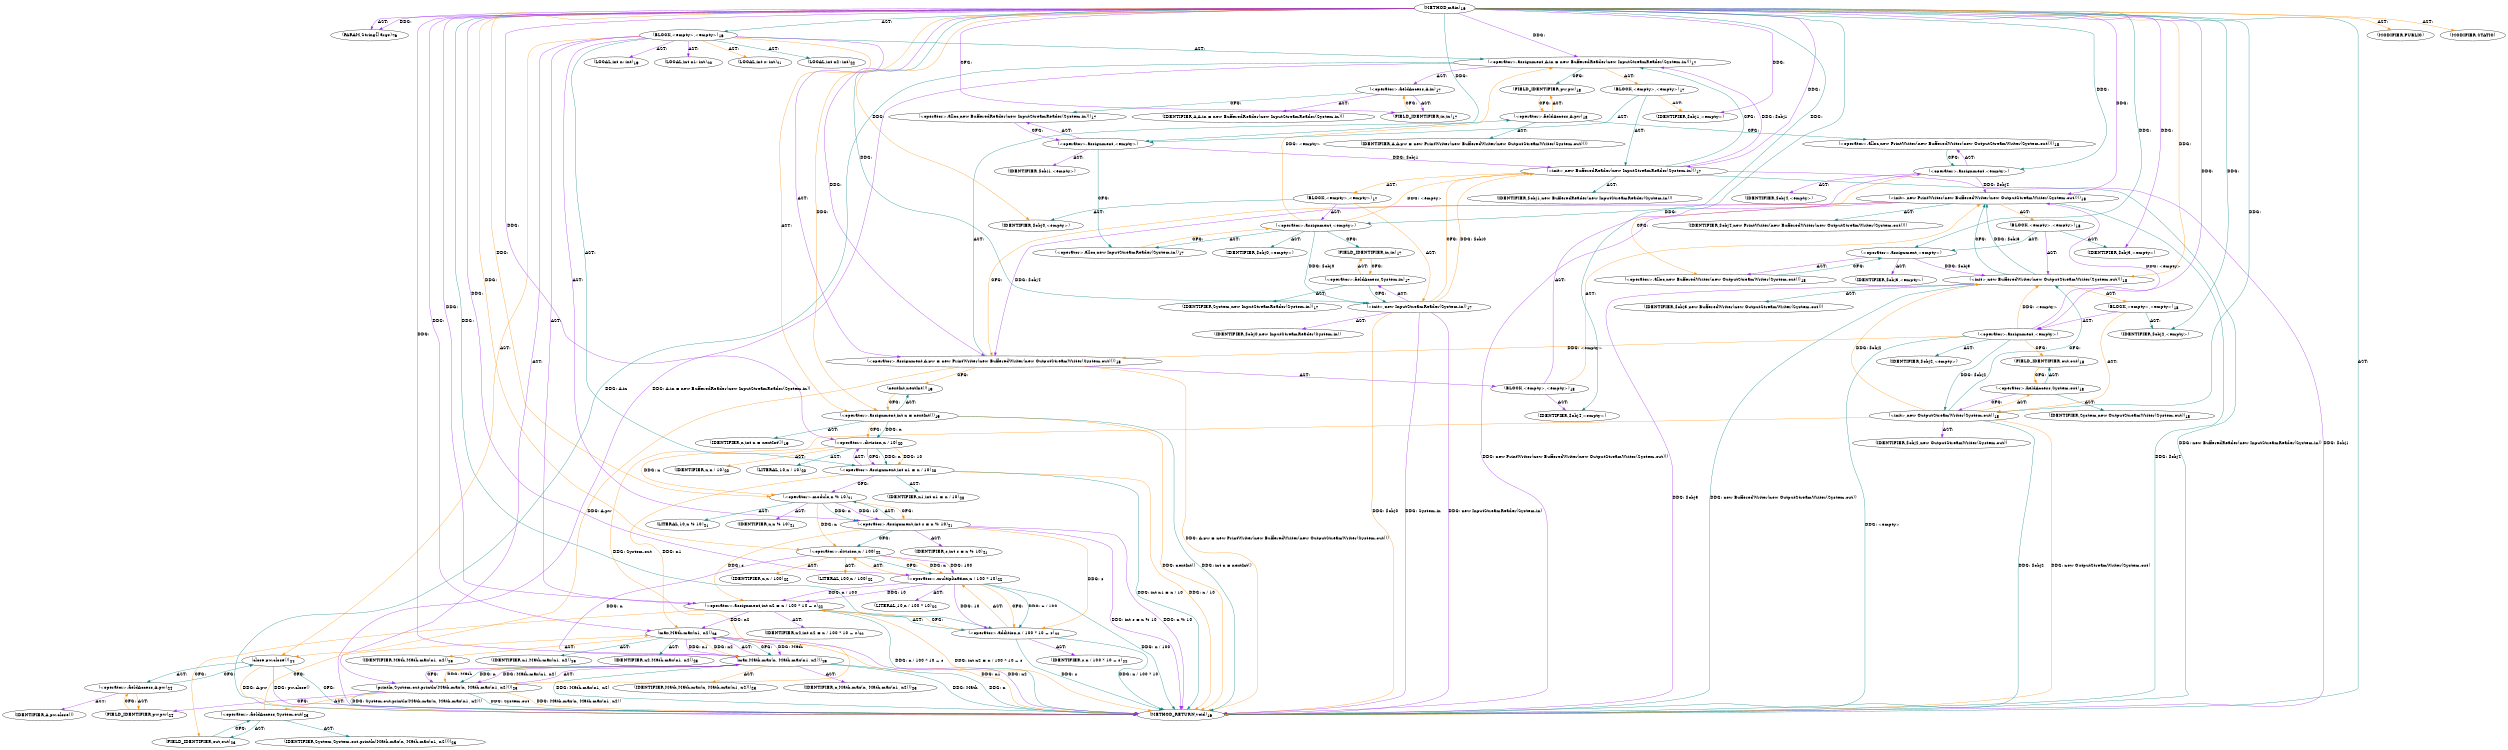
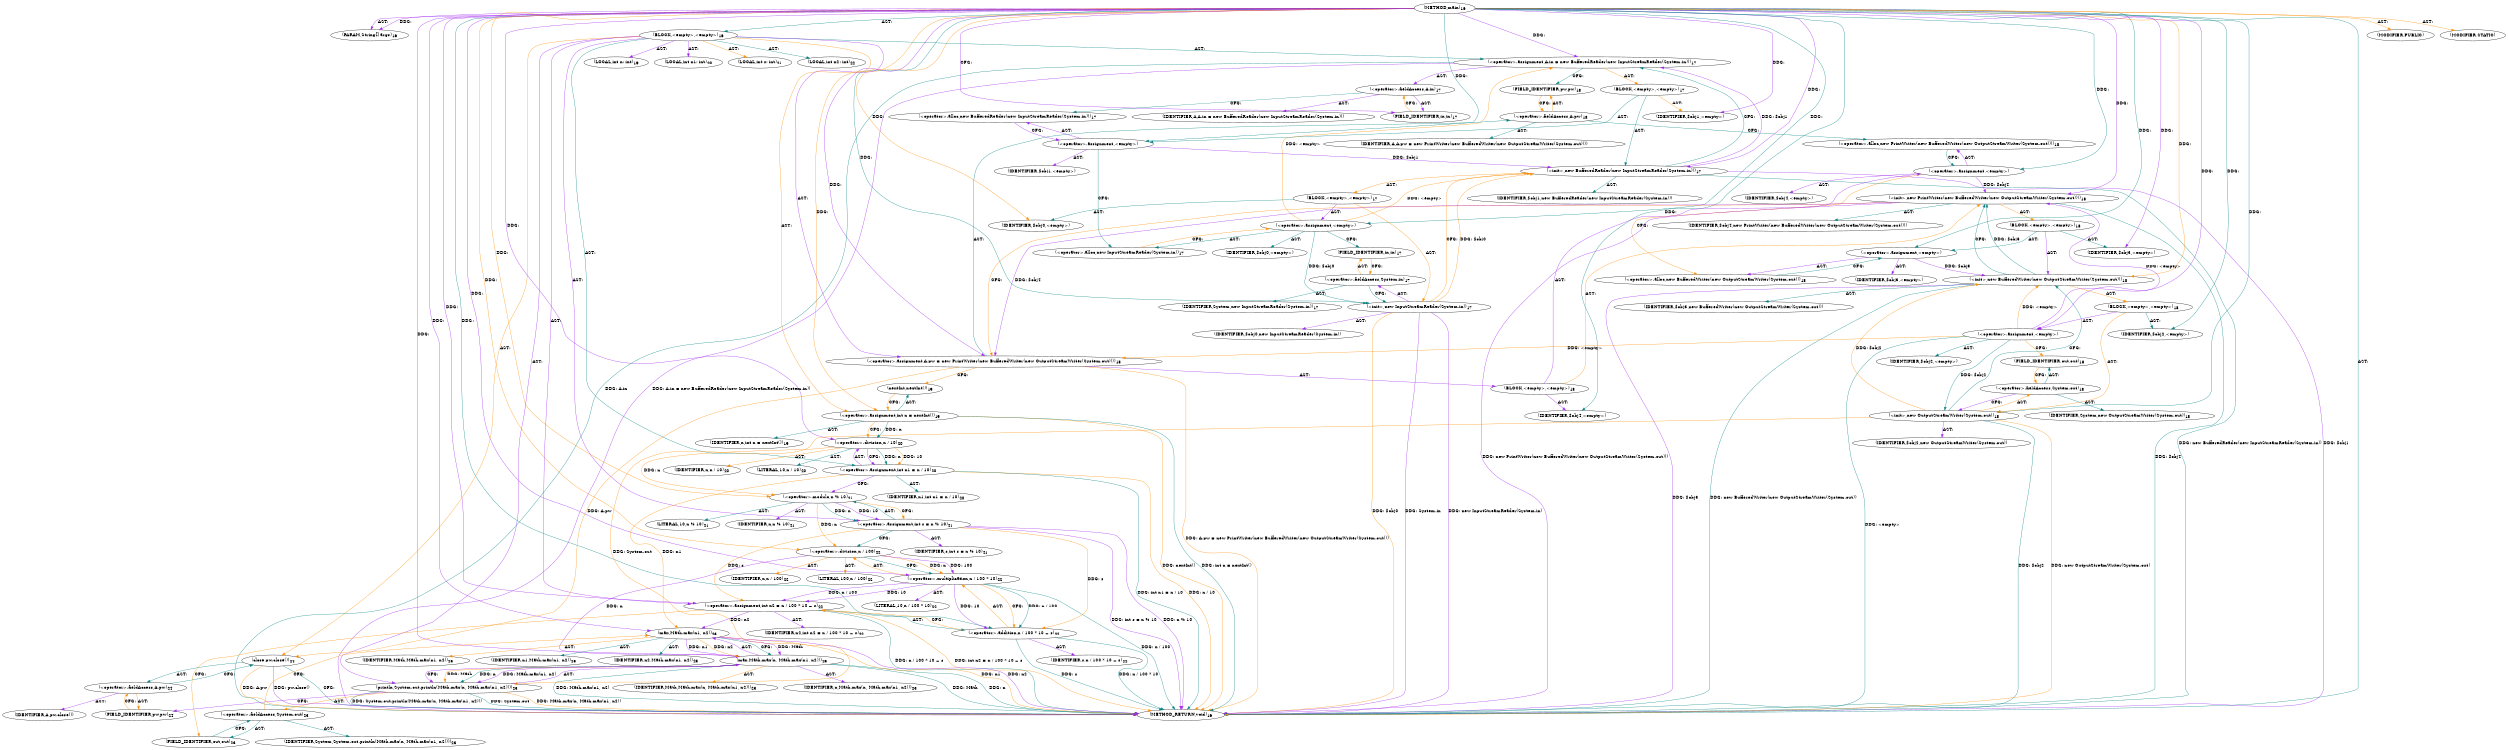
  digraph {
    edge [color=teal]
    n1 [label=<(METHOD,main)<SUB>16</SUB>>]
-   n2 [label=<(PARAM,String[] args)<SUB>76</SUB>>]
+   n2 [label=<(PARAM,String[] args)<SUB>16</SUB>>]
    n3 [label=<(BLOCK,&lt;empty&gt;,&lt;empty&gt;)<SUB>16</SUB>>]
    n4 [label=<(&lt;operator&gt;.assignment,A.in = new BufferedReader(new InputStreamReader(System.in)))<SUB>17</SUB>>]
    n5 [label=<(FIELD_IDENTIFIER,in,in)<SUB>17</SUB>>]
    n6 [label=<(&lt;operator&gt;.assignment,&lt;empty&gt;)>]
    n7 [label=<(&lt;init&gt;,new BufferedReader(new InputStreamReader(System.in)))<SUB>17</SUB>>]
    n8 [label=<(&lt;operator&gt;.assignment,&lt;empty&gt;)>]
    n9 [label=<(&lt;init&gt;,new InputStreamReader(System.in))<SUB>17</SUB>>]
    n10 [label=<(IDENTIFIER,$obj0,&lt;empty&gt;)>]
    n11 [label=<(IDENTIFIER,$obj1,&lt;empty&gt;)>]
    n12 [label=<(&lt;operator&gt;.assignment,A.pw = new PrintWriter(new BufferedWriter(new OutputStreamWriter(System.out))))<SUB>18</SUB>>]
    n13 [label=<(&lt;operator&gt;.assignment,&lt;empty&gt;)>]
    n14 [label=<(&lt;init&gt;,new PrintWriter(new BufferedWriter(new OutputStreamWriter(System.out))))<SUB>18</SUB>>]
    n15 [label=<(&lt;operator&gt;.assignment,&lt;empty&gt;)>]
    n16 [label=<(&lt;init&gt;,new BufferedWriter(new OutputStreamWriter(System.out)))<SUB>18</SUB>>]
    n17 [label=<(&lt;operator&gt;.assignment,&lt;empty&gt;)>]
    n18 [label=<(&lt;init&gt;,new OutputStreamWriter(System.out))<SUB>18</SUB>>]
    n19 [label=<(IDENTIFIER,$obj2,&lt;empty&gt;)>]
    n20 [label=<(IDENTIFIER,$obj3,&lt;empty&gt;)>]
    n21 [label=<(IDENTIFIER,$obj4,&lt;empty&gt;)>]
    n22 [label=<(&lt;operator&gt;.assignment,int n = nextInt())<SUB>19</SUB>>]
    n23 [label=<(&lt;operator&gt;.division,n / 10)<SUB>20</SUB>>]
    n24 [label=<(&lt;operator&gt;.modulo,n % 10)<SUB>21</SUB>>]
    n25 [label=<(&lt;operator&gt;.assignment,int n2 = n / 100 * 10 + s)<SUB>22</SUB>>]
    n26 [label=<(&lt;operator&gt;.addition,n / 100 * 10 + s)<SUB>22</SUB>>]
    n27 [label=<(&lt;operator&gt;.multiplication,n / 100 * 10)<SUB>22</SUB>>]
    n28 [label=<(&lt;operator&gt;.division,n / 100)<SUB>22</SUB>>]
    n29 [label=<(max,Math.max(n, Math.max(n1, n2)))<SUB>23</SUB>>]
    n30 [label=<(max,Math.max(n1, n2))<SUB>23</SUB>>]
    n31 [label=<(MODIFIER,PUBLIC)>]
    n32 [label=<(MODIFIER,STATIC)>]
    n33 [label=<(METHOD_RETURN,void)<SUB>16</SUB>>]
    n34 [label=<(LOCAL,int n: int)<SUB>19</SUB>>]
    n35 [label=<(LOCAL,int n1: int)<SUB>20</SUB>>]
    n36 [label=<(&lt;operator&gt;.assignment,int n1 = n / 10)<SUB>20</SUB>>]
    n37 [label=<(LOCAL,int s: int)<SUB>21</SUB>>]
    n38 [label=<(&lt;operator&gt;.assignment,int s = n % 10)<SUB>21</SUB>>]
    n39 [label=<(LOCAL,int n2: int)<SUB>22</SUB>>]
    n40 [label=<(println,System.out.println(Math.max(n, Math.max(n1, n2))))<SUB>23</SUB>>]
    n41 [label=<(close,pw.close())<SUB>24</SUB>>]
    n42 [label=<(&lt;operator&gt;.fieldAccess,A.in)<SUB>17</SUB>>]
    n43 [label=<(BLOCK,&lt;empty&gt;,&lt;empty&gt;)<SUB>17</SUB>>]
    n44 [label=<(FIELD_IDENTIFIER,pw,pw)<SUB>18</SUB>>]
    n45 [label=<(&lt;operator&gt;.alloc,new BufferedReader(new InputStreamReader(System.in)))<SUB>17</SUB>>]
    n46 [label=<(IDENTIFIER,$obj1,&lt;empty&gt;)>]
    n47 [label=<(&lt;operator&gt;.alloc,new InputStreamReader(System.in))<SUB>17</SUB>>]
    n48 [label=<(IDENTIFIER,$obj1,new BufferedReader(new InputStreamReader(System.in)))>]
    n49 [label=<(BLOCK,&lt;empty&gt;,&lt;empty&gt;)<SUB>17</SUB>>]
    n50 [label=<(IDENTIFIER,$obj0,&lt;empty&gt;)>]
    n51 [label=<(FIELD_IDENTIFIER,in,in)<SUB>17</SUB>>]
    n52 [label=<(IDENTIFIER,$obj0,new InputStreamReader(System.in))>]
    n53 [label=<(&lt;operator&gt;.fieldAccess,System.in)<SUB>17</SUB>>]
    n54 [label=<(&lt;operator&gt;.fieldAccess,A.pw)<SUB>18</SUB>>]
    n55 [label=<(BLOCK,&lt;empty&gt;,&lt;empty&gt;)<SUB>18</SUB>>]
    n56 [label=<(nextInt,nextInt())<SUB>19</SUB>>]
    n57 [label=<(&lt;operator&gt;.alloc,new PrintWriter(new BufferedWriter(new OutputStreamWriter(System.out))))<SUB>18</SUB>>]
    n58 [label=<(IDENTIFIER,$obj4,&lt;empty&gt;)>]
    n59 [label=<(&lt;operator&gt;.alloc,new BufferedWriter(new OutputStreamWriter(System.out)))<SUB>18</SUB>>]
    n60 [label=<(IDENTIFIER,$obj4,new PrintWriter(new BufferedWriter(new OutputStreamWriter(System.out))))>]
    n61 [label=<(BLOCK,&lt;empty&gt;,&lt;empty&gt;)<SUB>18</SUB>>]
    n62 [label=<(IDENTIFIER,$obj3,&lt;empty&gt;)>]
    n63 [label=<(IDENTIFIER,$obj3,new BufferedWriter(new OutputStreamWriter(System.out)))>]
    n64 [label=<(BLOCK,&lt;empty&gt;,&lt;empty&gt;)<SUB>18</SUB>>]
    n65 [label=<(IDENTIFIER,$obj2,&lt;empty&gt;)>]
    n66 [label=<(FIELD_IDENTIFIER,out,out)<SUB>18</SUB>>]
    n67 [label=<(IDENTIFIER,$obj2,new OutputStreamWriter(System.out))>]
    n68 [label=<(&lt;operator&gt;.fieldAccess,System.out)<SUB>18</SUB>>]
    n69 [label=<(IDENTIFIER,n,int n = nextInt())<SUB>19</SUB>>]
    n70 [label=<(IDENTIFIER,n,n / 10)<SUB>20</SUB>>]
    n71 [label=<(LITERAL,10,n / 10)<SUB>20</SUB>>]
    n72 [label=<(IDENTIFIER,n,n % 10)<SUB>21</SUB>>]
    n73 [label=<(LITERAL,10,n % 10)<SUB>21</SUB>>]
    n74 [label=<(IDENTIFIER,n2,int n2 = n / 100 * 10 + s)<SUB>22</SUB>>]
    n75 [label=<(FIELD_IDENTIFIER,out,out)<SUB>23</SUB>>]
    n76 [label=<(IDENTIFIER,s,n / 100 * 10 + s)<SUB>22</SUB>>]
    n77 [label=<(LITERAL,10,n / 100 * 10)<SUB>22</SUB>>]
    n78 [label=<(IDENTIFIER,n,n / 100)<SUB>22</SUB>>]
    n79 [label=<(LITERAL,100,n / 100)<SUB>22</SUB>>]
    n80 [label=<(IDENTIFIER,Math,Math.max(n, Math.max(n1, n2)))<SUB>23</SUB>>]
    n81 [label=<(IDENTIFIER,n,Math.max(n, Math.max(n1, n2)))<SUB>23</SUB>>]
    n82 [label=<(IDENTIFIER,Math,Math.max(n1, n2))<SUB>23</SUB>>]
    n83 [label=<(IDENTIFIER,n1,Math.max(n1, n2))<SUB>23</SUB>>]
    n84 [label=<(IDENTIFIER,n2,Math.max(n1, n2))<SUB>23</SUB>>]
    n85 [label=<(IDENTIFIER,n1,int n1 = n / 10)<SUB>20</SUB>>]
    n86 [label=<(IDENTIFIER,s,int s = n % 10)<SUB>21</SUB>>]
    n87 [label=<(&lt;operator&gt;.fieldAccess,System.out)<SUB>23</SUB>>]
    n88 [label=<(FIELD_IDENTIFIER,pw,pw)<SUB>24</SUB>>]
    n89 [label=<(&lt;operator&gt;.fieldAccess,A.pw)<SUB>24</SUB>>]
    n90 [label=<(IDENTIFIER,A,A.in = new BufferedReader(new InputStreamReader(System.in)))>]
    n91 [label=<(IDENTIFIER,System,new InputStreamReader(System.in))<SUB>17</SUB>>]
    n92 [label=<(IDENTIFIER,A,A.pw = new PrintWriter(new BufferedWriter(new OutputStreamWriter(System.out))))>]
    n93 [label=<(IDENTIFIER,System,new OutputStreamWriter(System.out))<SUB>18</SUB>>]
    n94 [label=<(IDENTIFIER,System,System.out.println(Math.max(n, Math.max(n1, n2))))<SUB>23</SUB>>]
    n95 [label=<(IDENTIFIER,A,pw.close())>]
    n1 -> n2 [color=purple label="AST: "]
    n1 -> n2 [color=purple label="DDG: "]
    n1 -> n3 [label="AST: "]
    n1 -> n4 [color=purple label="DDG: "]
    n1 -> n5 [color=purple label="CFG: "]
    n1 -> n6 [label="DDG: "]
    n1 -> n7 [color=purple label="DDG: "]
    n1 -> n8 [label="DDG: "]
    n1 -> n9 [label="DDG: "]
    n1 -> n10 [color=darkorange label="DDG: "]
    n1 -> n11 [color=purple label="DDG: "]
    n1 -> n12 [color=purple label="DDG: "]
    n1 -> n13 [label="DDG: "]
    n1 -> n14 [color=purple label="DDG: "]
    n1 -> n15 [label="DDG: "]
    n1 -> n16 [color=darkorange label="DDG: "]
    n1 -> n17 [color=purple label="DDG: "]
    n1 -> n18 [label="DDG: "]
    n1 -> n19 [label="DDG: "]
    n1 -> n20 [color=purple label="DDG: "]
    n1 -> n21 [label="DDG: "]
    n1 -> n22 [color=darkorange label="DDG: "]
    n1 -> n23 [color=purple label="DDG: "]
    n1 -> n24 [color=darkorange label="DDG: "]
    n1 -> n25 [color=purple label="DDG: "]
    n1 -> n26 [label="DDG: "]
    n1 -> n27 [color=purple label="DDG: "]
    n1 -> n28 [color=darkorange label="DDG: "]
    n1 -> n29 [color=purple label="DDG: "]
    n1 -> n30 [color=purple label="DDG: "]
    n1 -> n31 [color=darkorange label="AST: "]
    n1 -> n32 [color=darkorange label="AST: "]
    n1 -> n33 [label="AST: "]
    n3 -> n4 [label="AST: "]
    n3 -> n12 [color=purple label="AST: "]
    n3 -> n22 [color=darkorange label="AST: "]
    n3 -> n25 [color=purple label="AST: "]
    n3 -> n34 [color=purple label="AST: "]
    n3 -> n35 [color=purple label="AST: "]
    n3 -> n36 [label="AST: "]
    n3 -> n37 [color=darkorange label="AST: "]
    n3 -> n38 [color=purple label="AST: "]
    n3 -> n39 [label="AST: "]
    n3 -> n40 [color=purple label="AST: "]
    n3 -> n41 [color=darkorange label="AST: "]
    n4 -> n33 [label="DDG: A.in"]
    n4 -> n33 [color=purple label="DDG: A.in = new BufferedReader(new InputStreamReader(System.in))"]
    n4 -> n42 [color=purple label="AST: "]
    n4 -> n43 [color=darkorange label="AST: "]
    n4 -> n44 [label="CFG: "]
    n5 -> n42 [color=darkorange label="CFG: "]
    n6 -> n7 [color=purple label="DDG: $obj1"]
    n6 -> n45 [color=purple label="AST: "]
    n6 -> n46 [color=purple label="AST: "]
    n6 -> n47 [label="CFG: "]
    n7 -> n4 [label="CFG: "]
    n7 -> n4 [color=purple label="DDG: $obj1"]
    n7 -> n33 [color=purple label="DDG: $obj1"]
    n7 -> n33 [label="DDG: new BufferedReader(new InputStreamReader(System.in))"]
    n7 -> n48 [label="AST: "]
    n7 -> n49 [color=darkorange label="AST: "]
    n8 -> n4 [color=darkorange label="DDG: &lt;empty&gt;"]
    n8 -> n7 [color=darkorange label="DDG: &lt;empty&gt;"]
    n8 -> n9 [label="DDG: $obj0"]
    n8 -> n47 [label="AST: "]
    n8 -> n50 [label="AST: "]
    n8 -> n51 [label="CFG: "]
    n9 -> n7 [color=darkorange label="CFG: "]
    n9 -> n7 [color=darkorange label="DDG: $obj0"]
    n9 -> n33 [color=darkorange label="DDG: $obj0"]
    n9 -> n33 [color=purple label="DDG: System.in"]
    n9 -> n33 [color=purple label="DDG: new InputStreamReader(System.in)"]
    n9 -> n52 [color=purple label="AST: "]
    n9 -> n53 [color=purple label="AST: "]
    n12 -> n33 [color=darkorange label="DDG: A.pw = new PrintWriter(new BufferedWriter(new OutputStreamWriter(System.out)))"]
    n12 -> n41 [color=darkorange label="DDG: A.pw"]
    n12 -> n54 [label="AST: "]
    n12 -> n55 [color=purple label="AST: "]
    n12 -> n56 [color=darkorange label="CFG: "]
    n13 -> n14 [color=purple label="DDG: $obj4"]
    n13 -> n57 [color=purple label="AST: "]
    n13 -> n58 [color=purple label="AST: "]
    n13 -> n59 [color=darkorange label="CFG: "]
    n14 -> n12 [color=darkorange label="CFG: "]
    n14 -> n12 [color=purple label="DDG: $obj4"]
    n14 -> n33 [label="DDG: $obj4"]
    n14 -> n33 [color=purple label="DDG: new PrintWriter(new BufferedWriter(new OutputStreamWriter(System.out)))"]
    n14 -> n60 [label="AST: "]
    n14 -> n61 [color=darkorange label="AST: "]
    n15 -> n16 [color=purple label="DDG: $obj3"]
    n15 -> n59 [color=purple label="AST: "]
    n15 -> n62 [color=purple label="AST: "]
    n16 -> n14 [label="CFG: "]
    n16 -> n14 [label="DDG: $obj3"]
    n16 -> n33 [color=purple label="DDG: $obj3"]
    n16 -> n33 [label="DDG: new BufferedWriter(new OutputStreamWriter(System.out))"]
    n16 -> n63 [label="AST: "]
    n16 -> n64 [color=darkorange label="AST: "]
    n17 -> n12 [color=darkorange label="DDG: &lt;empty&gt;"]
    n17 -> n14 [color=purple label="DDG: &lt;empty&gt;"]
    n17 -> n16 [color=darkorange label="DDG: &lt;empty&gt;"]
    n17 -> n18 [label="DDG: $obj2"]
    n17 -> n33 [label="DDG: &lt;empty&gt;"]
    n17 -> n65 [label="AST: "]
    n17 -> n66 [color=darkorange label="CFG: "]
    n18 -> n16 [label="CFG: "]
    n18 -> n16 [color=darkorange label="DDG: $obj2"]
    n18 -> n33 [label="DDG: $obj2"]
    n18 -> n33 [color=darkorange label="DDG: new OutputStreamWriter(System.out)"]
    n18 -> n40 [color=darkorange label="DDG: System.out"]
    n18 -> n67 [color=purple label="AST: "]
    n18 -> n68 [color=darkorange label="AST: "]
    n22 -> n23 [color=darkorange label="CFG: "]
    n22 -> n23 [label="DDG: n"]
    n22 -> n33 [color=darkorange label="DDG: nextInt()"]
    n22 -> n33 [label="DDG: int n = nextInt()"]
    n22 -> n56 [label="AST: "]
    n22 -> n69 [label="AST: "]
    n23 -> n24 [color=darkorange label="DDG: n"]
    n23 -> n36 [color=purple label="CFG: "]
    n23 -> n36 [label="DDG: n"]
    n23 -> n36 [color=darkorange label="DDG: 10"]
    n23 -> n70 [color=darkorange label="AST: "]
    n23 -> n71 [label="AST: "]
    n24 -> n28 [color=darkorange label="DDG: n"]
    n24 -> n38 [color=darkorange label="CFG: "]
    n24 -> n38 [label="DDG: n"]
    n24 -> n38 [color=purple label="DDG: 10"]
    n24 -> n72 [color=purple label="AST: "]
    n24 -> n73 [label="AST: "]
    n25 -> n26 [label="AST: "]
    n25 -> n30 [color=purple label="DDG: n2"]
    n25 -> n33 [label="DDG: n / 100 * 10 + s"]
    n25 -> n33 [color=darkorange label="DDG: int n2 = n / 100 * 10 + s"]
    n25 -> n74 [color=purple label="AST: "]
    n25 -> n75 [color=darkorange label="CFG: "]
    n26 -> n25 [color=darkorange label="CFG: "]
    n26 -> n27 [color=darkorange label="AST: "]
    n26 -> n33 [label="DDG: n / 100 * 10"]
    n26 -> n33 [label="DDG: s"]
    n26 -> n76 [color=purple label="AST: "]
    n27 -> n25 [color=purple label="DDG: n / 100"]
    n27 -> n25 [color=purple label="DDG: 10"]
    n27 -> n26 [color=darkorange label="CFG: "]
    n27 -> n26 [label="DDG: n / 100"]
    n27 -> n26 [color=purple label="DDG: 10"]
    n27 -> n28 [color=darkorange label="AST: "]
    n27 -> n33 [label="DDG: n / 100"]
    n27 -> n77 [color=purple label="AST: "]
    n28 -> n27 [label="CFG: "]
    n28 -> n27 [color=darkorange label="DDG: n"]
    n28 -> n27 [color=purple label="DDG: 100"]
    n28 -> n29 [color=purple label="DDG: n"]
    n28 -> n78 [color=darkorange label="AST: "]
    n28 -> n79 [color=darkorange label="AST: "]
    n29 -> n30 [color=purple label="AST: "]
    n29 -> n33 [label="DDG: Math"]
    n29 -> n33 [label="DDG: n"]
    n29 -> n33 [label="DDG: Math.max(n1, n2)"]
    n29 -> n40 [color=purple label="CFG: "]
    n29 -> n40 [color=darkorange label="DDG: Math"]
    n29 -> n40 [label="DDG: n"]
    n29 -> n40 [color=purple label="DDG: Math.max(n1, n2)"]
    n29 -> n80 [color=darkorange label="AST: "]
    n29 -> n81 [color=purple label="AST: "]
    n30 -> n29 [label="CFG: "]
    n30 -> n29 [color=purple label="DDG: Math"]
    n30 -> n29 [color=purple label="DDG: n1"]
    n30 -> n29 [color=darkorange label="DDG: n2"]
    n30 -> n33 [color=darkorange label="DDG: n1"]
    n30 -> n33 [color=purple label="DDG: n2"]
    n30 -> n82 [color=darkorange label="AST: "]
    n30 -> n83 [label="AST: "]
    n30 -> n84 [label="AST: "]
    n36 -> n23 [color=purple label="AST: "]
    n36 -> n24 [color=purple label="CFG: "]
    n36 -> n30 [color=darkorange label="DDG: n1"]
    n36 -> n33 [color=darkorange label="DDG: n / 10"]
    n36 -> n33 [label="DDG: int n1 = n / 10"]
    n36 -> n85 [label="AST: "]
    n38 -> n24 [label="AST: "]
    n38 -> n25 [color=darkorange label="DDG: s"]
    n38 -> n26 [color=darkorange label="DDG: s"]
    n38 -> n28 [label="CFG: "]
    n38 -> n33 [color=purple label="DDG: n % 10"]
    n38 -> n33 [color=purple label="DDG: int s = n % 10"]
    n38 -> n86 [color=purple label="AST: "]
    n40 -> n29 [color=purple label="AST: "]
    n40 -> n33 [label="DDG: System.out"]
    n40 -> n33 [color=darkorange label="DDG: Math.max(n, Math.max(n1, n2))"]
    n40 -> n33 [label="DDG: System.out.println(Math.max(n, Math.max(n1, n2)))"]
    n40 -> n87 [color=darkorange label="AST: "]
    n40 -> n88 [color=purple label="CFG: "]
    n41 -> n33 [label="CFG: "]
    n41 -> n33 [color=darkorange label="DDG: A.pw"]
    n41 -> n33 [color=purple label="DDG: pw.close()"]
    n41 -> n89 [label="AST: "]
    n42 -> n5 [color=purple label="AST: "]
    n42 -> n45 [label="CFG: "]
    n42 -> n90 [color=purple label="AST: "]
    n43 -> n6 [label="AST: "]
    n43 -> n7 [label="AST: "]
    n43 -> n11 [color=darkorange label="AST: "]
    n44 -> n54 [color=darkorange label="CFG: "]
    n45 -> n6 [color=purple label="CFG: "]
    n47 -> n8 [color=darkorange label="CFG: "]
    n49 -> n8 [color=purple label="AST: "]
    n49 -> n9 [color=darkorange label="AST: "]
    n49 -> n10 [label="AST: "]
    n51 -> n53 [color=darkorange label="CFG: "]
    n53 -> n9 [label="CFG: "]
    n53 -> n51 [color=darkorange label="AST: "]
    n53 -> n91 [label="AST: "]
    n54 -> n44 [color=darkorange label="AST: "]
    n54 -> n57 [label="CFG: "]
    n54 -> n92 [label="AST: "]
    n55 -> n13 [color=purple label="AST: "]
    n55 -> n14 [color=darkorange label="AST: "]
    n55 -> n21 [color=purple label="AST: "]
    n56 -> n22 [color=darkorange label="CFG: "]
    n57 -> n13 [label="CFG: "]
    n59 -> n15 [label="CFG: "]
    n61 -> n15 [label="AST: "]
    n61 -> n16 [color=purple label="AST: "]
    n61 -> n20 [label="AST: "]
    n64 -> n17 [color=purple label="AST: "]
    n64 -> n18 [color=darkorange label="AST: "]
    n64 -> n19 [label="AST: "]
    n66 -> n68 [color=darkorange label="CFG: "]
    n68 -> n18 [color=purple label="CFG: "]
    n68 -> n66 [label="AST: "]
    n68 -> n93 [label="AST: "]
    n75 -> n87 [label="CFG: "]
    n87 -> n30 [color=darkorange label="CFG: "]
    n87 -> n75 [label="AST: "]
    n87 -> n94 [label="AST: "]
    n88 -> n89 [color=darkorange label="CFG: "]
    n89 -> n41 [label="CFG: "]
    n89 -> n88 [color=darkorange label="AST: "]
    n89 -> n95 [color=purple label="AST: "]
  }
